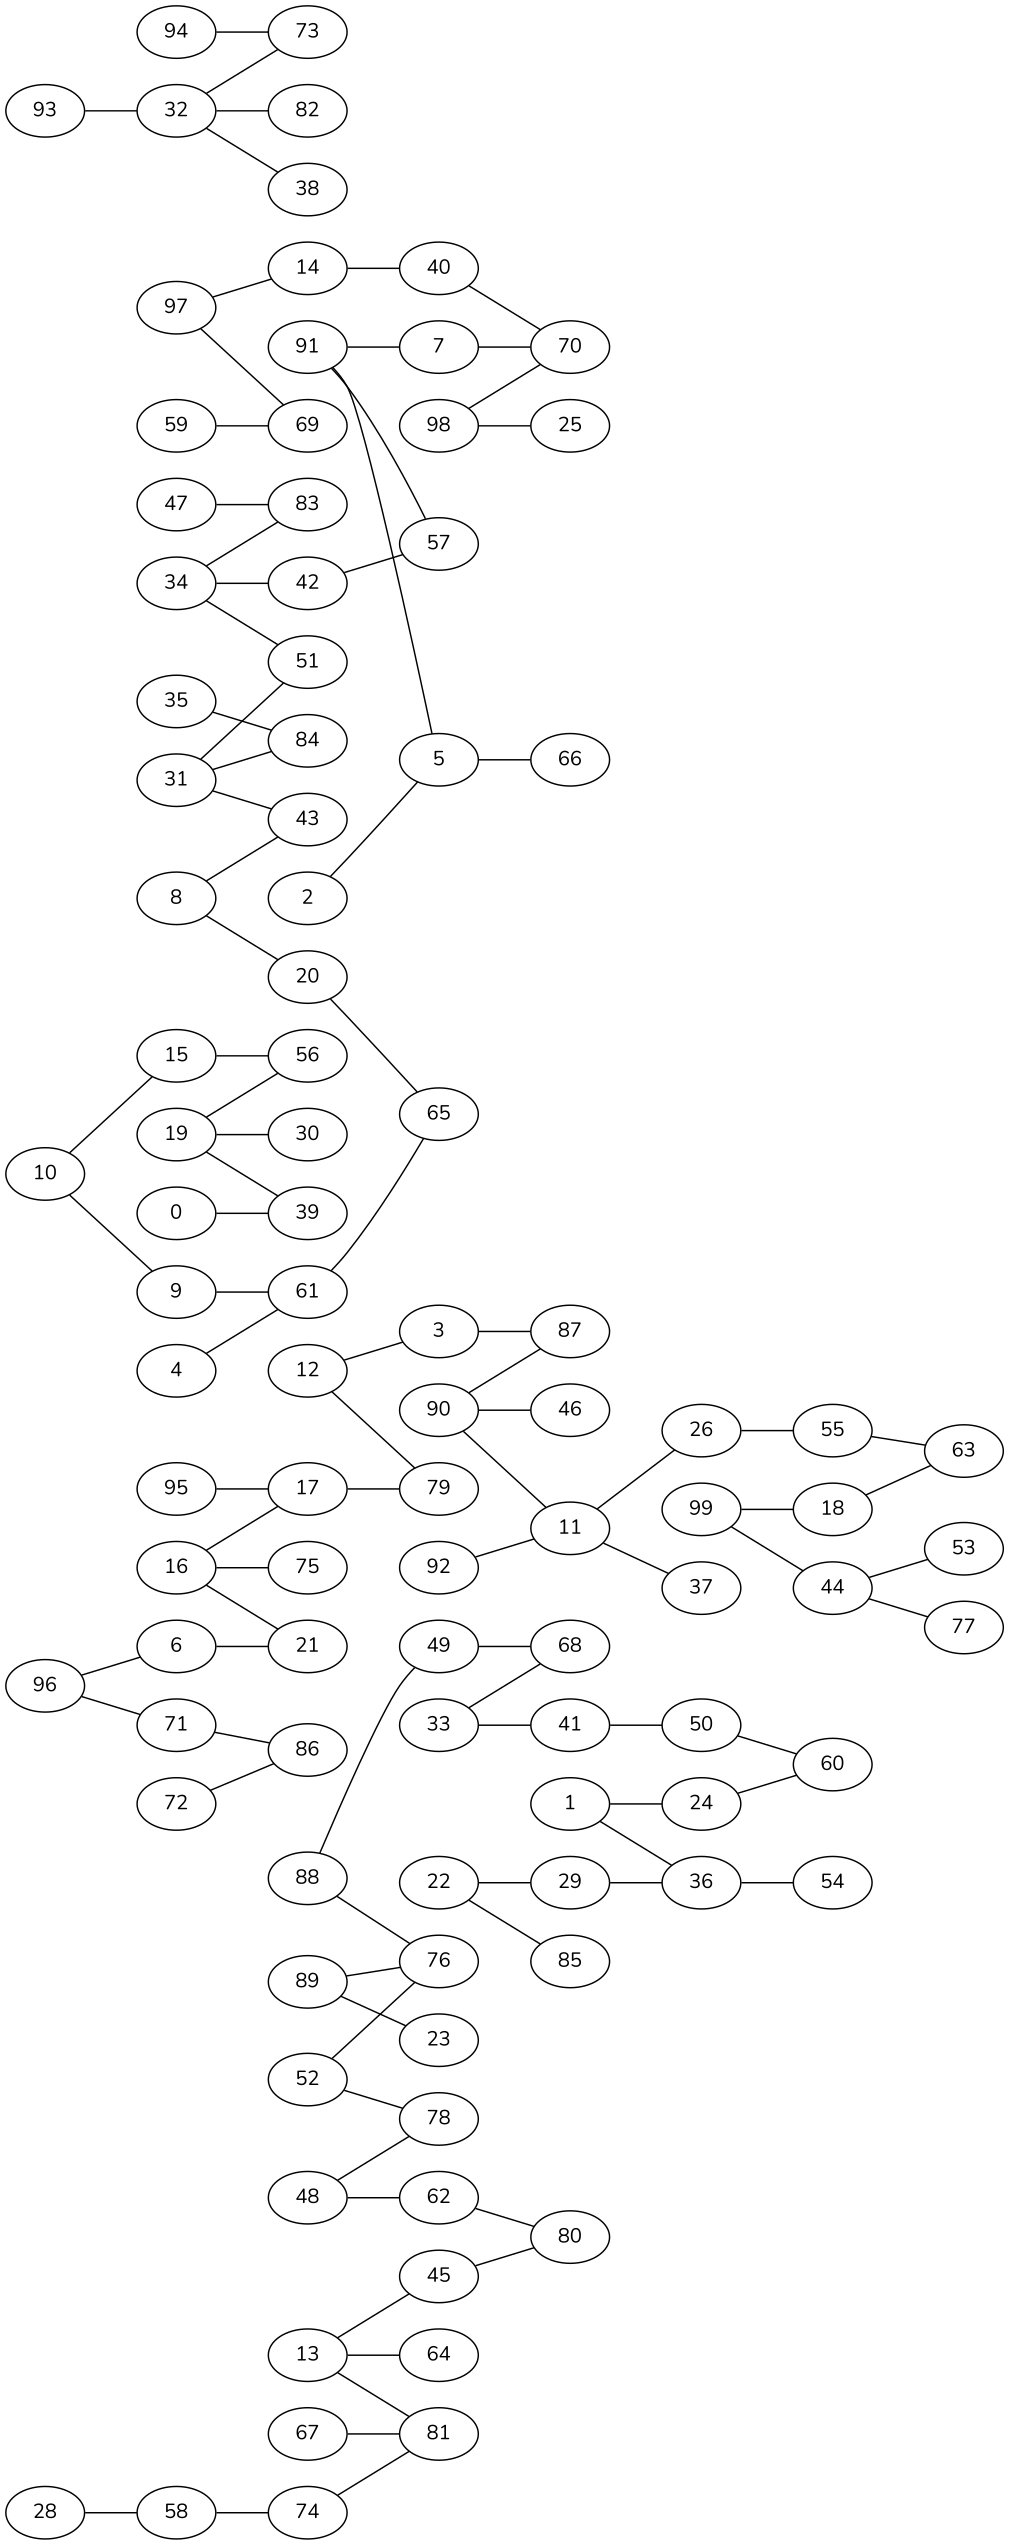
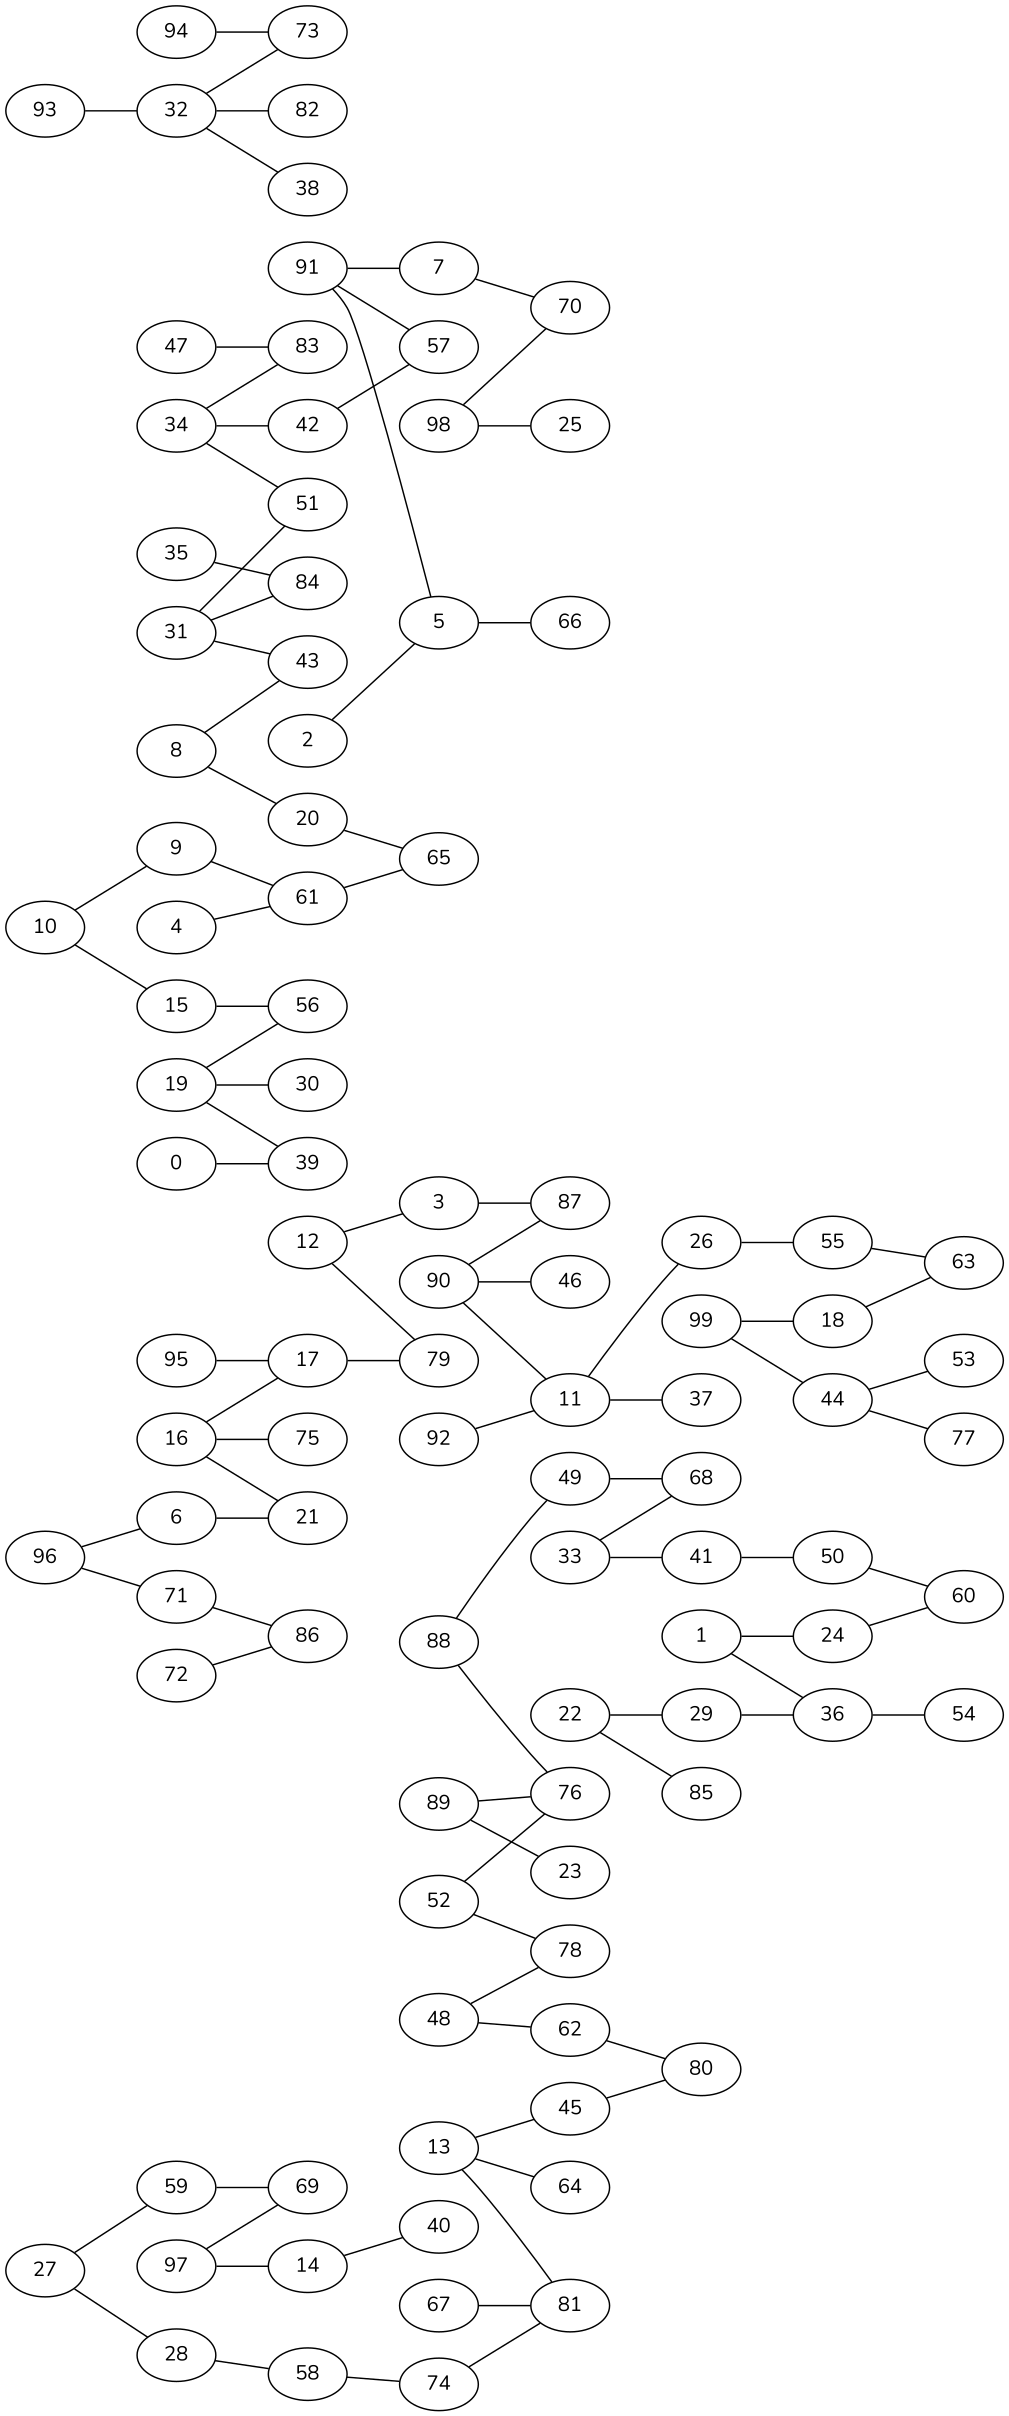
  graph {
    fontname=Nunito
    rankdir=LR
    node [fontname=Nunito]
    edge [fontname=Nunito]
    88
    49
    76
    68
    89
    23
    90
    87
    46
    11
    26
    37
    55
    91
    7
    57
    5
    70
    66
    92
    93
    32
    94
    73
    95
    17
    79
    96
    71
    6
    86
    21
    97
    69
    14
    40
    10
    9
    15
    61
    56
    65
    98
    25
    63
    99
    18
    44
    53
    77
    12
    3
    13
    45
    81
    64
    80
    16
    75
    19
    39
    30
    0
    72
    1
    36
    24
    54
    60
    2
    4
    8
    43
    20
    22
    29
    85
+   27
    28
    59
    58
    74
    31
    51
    84
    82
    38
    33
    41
    50
    34
    42
    83
    35
    47
    48
    78
    62
    52
    67
    88 -- 49
    88 -- 76
    49 -- 68
    89 -- 76
    89 -- 23
    90 -- 87
    90 -- 46
    90 -- 11
    11 -- 26
    11 -- 37
    26 -- 55
    55 -- 63
    91 -- 7
    91 -- 57
    91 -- 5
    7 -- 70
    5 -- 66
    92 -- 11
    93 -- 32
    32 -- 73
    32 -- 82
    32 -- 38
    94 -- 73
    95 -- 17
    17 -- 79
    96 -- 71
    96 -- 6
    71 -- 86
    6 -- 21
    97 -- 69
    97 -- 14
    14 -- 40
-   40 -- 70
    10 -- 9
    10 -- 15
    9 -- 61
    15 -- 56
    61 -- 65
    98 -- 70
    98 -- 25
    99 -- 18
    99 -- 44
    18 -- 63
    44 -- 53
    44 -- 77
    12 -- 79
    12 -- 3
    3 -- 87
    13 -- 45
    13 -- 81
    13 -- 64
    45 -- 80
    16 -- 17
    16 -- 21
    16 -- 75
    19 -- 56
    19 -- 39
    19 -- 30
    0 -- 39
    72 -- 86
    1 -- 36
    1 -- 24
    36 -- 54
    24 -- 60
    2 -- 5
    4 -- 61
    8 -- 43
    8 -- 20
    20 -- 65
    22 -- 29
    22 -- 85
    29 -- 36
+   27 -- 28
+   27 -- 59
    28 -- 58
    59 -- 69
    58 -- 74
    74 -- 81
    31 -- 43
    31 -- 51
    31 -- 84
    33 -- 68
    33 -- 41
    41 -- 50
    50 -- 60
    34 -- 51
    34 -- 42
    34 -- 83
    42 -- 57
    35 -- 84
    47 -- 83
    48 -- 78
    48 -- 62
    62 -- 80
    52 -- 76
    52 -- 78
    67 -- 81
  }
